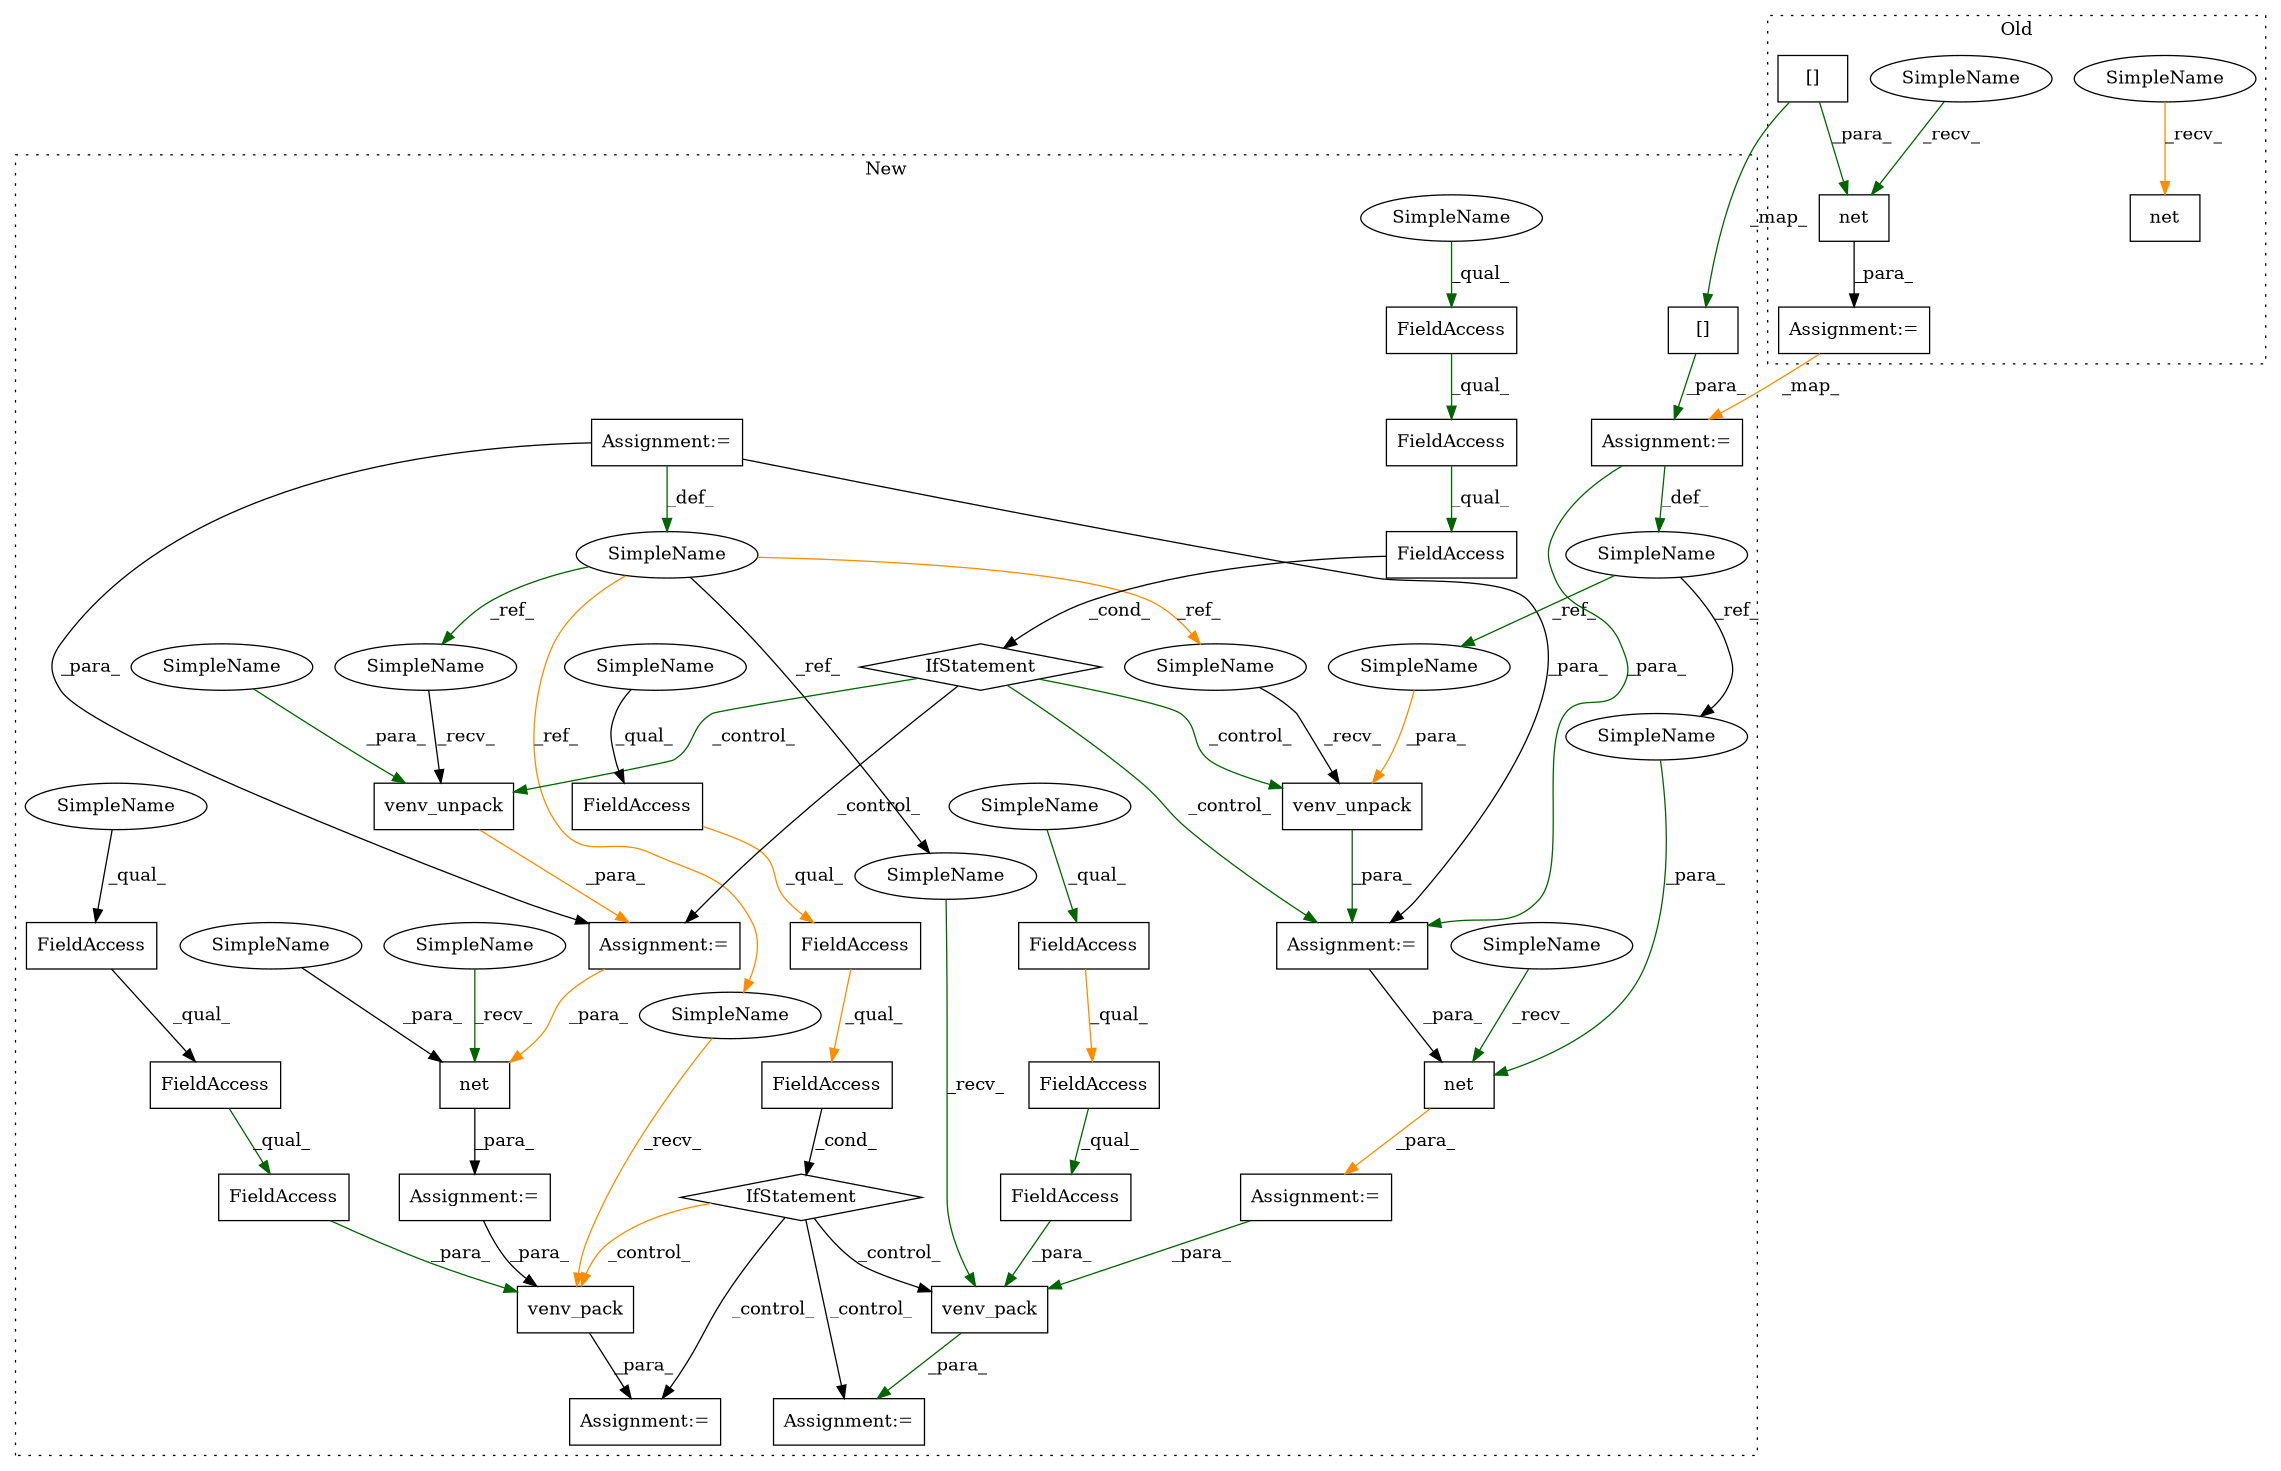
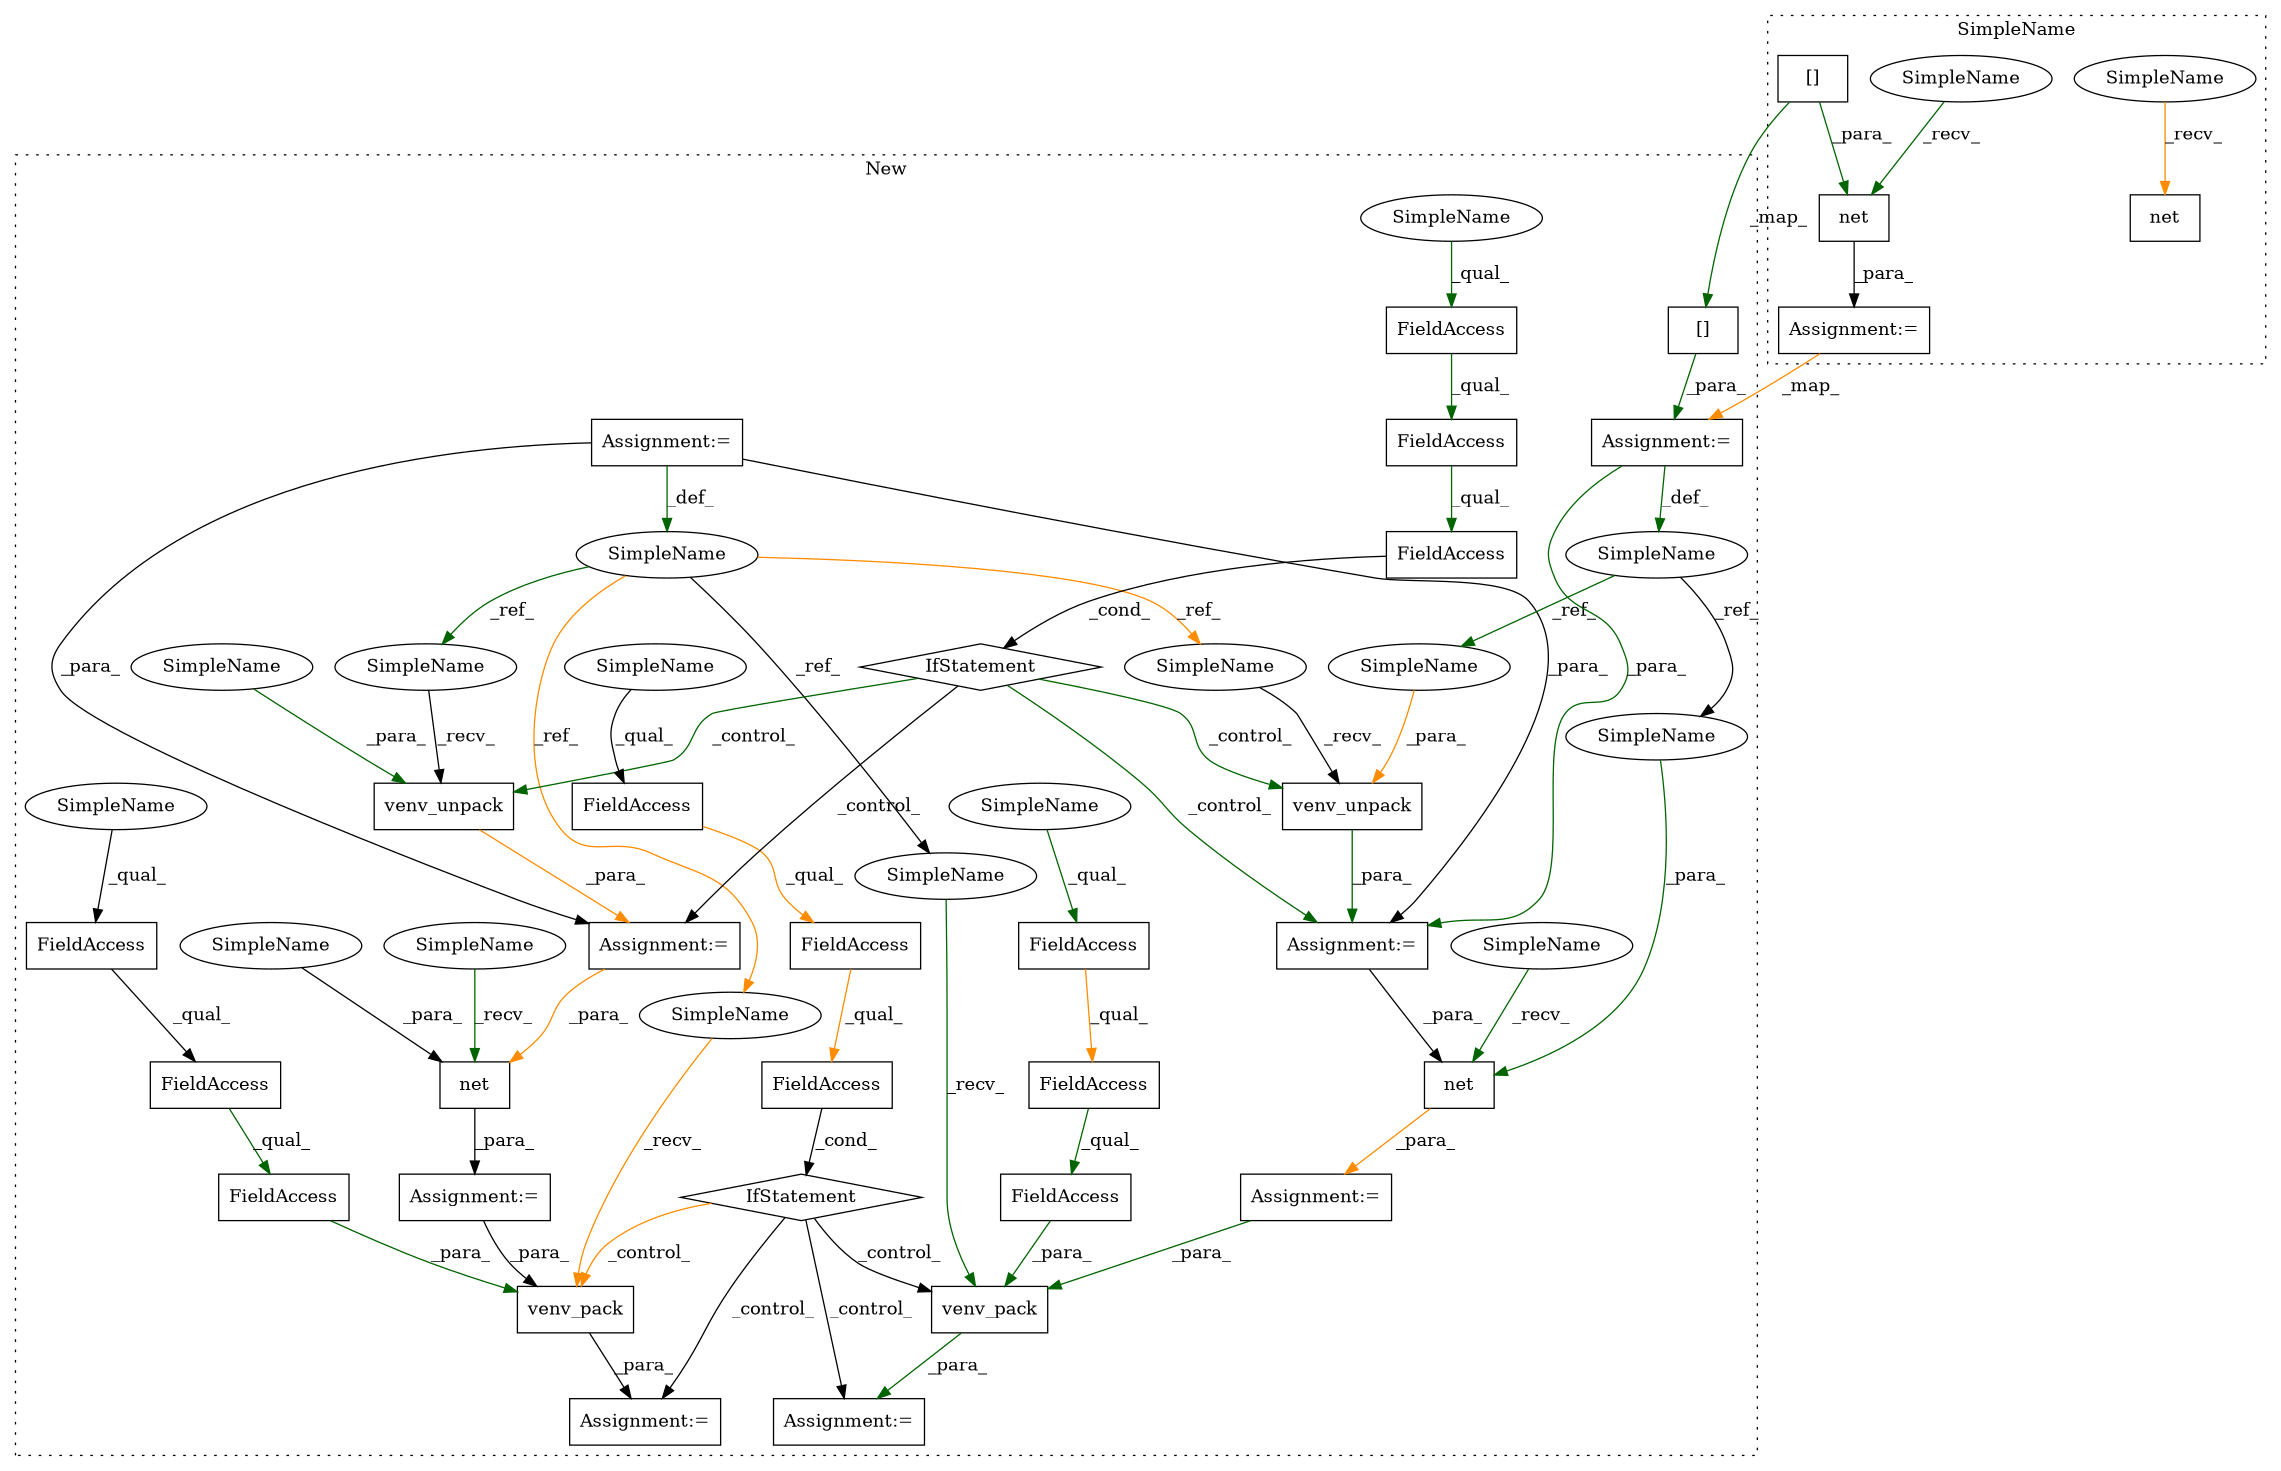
  digraph {
    fontname="DejaVu Serif"
    node [a=42 l=9 s=2488 shape=box fontname="DejaVu Serif"]
    edge [color=darkgreen fontname="DejaVu Serif"]
    n1 [a=32 l="4,1" label=net s="2121,2145"]
    n2 [a=32 l="4,1" label=net s="1991,2010"]
    n3 [a=7 l=1 label="Assignment:=" s=2115]
    n4 [a=2 l="6,1" label="[]" s="2125,2144"]
    n5 [l=4 label=SimpleName s=1986 shape=ellipse]
    n6 [l=4 label=SimpleName s=2116 shape=ellipse]
    n7 [a=32 l="10,1" label=venv_pack s="2465,2510"]
    n8 [a=32 l="12,1" label=venv_unpack s="2234,2257"]
    n9 [label=SimpleName s=1924 shape=ellipse]
    n10 [a=32 l="12,1" label=venv_unpack s="2185,2203"]
    n11 [a=22 l=22 label=FieldAccess]
    n12 [a=22 l=21 label=FieldAccess s=2344]
    n13 [a=22 l=13 label=FieldAccess]
    n14 [a=22 l=13 label=FieldAccess s=2344]
    n15 [a=22 label=FieldAccess]
    n16 [a=32 l="4,1" label=net s="2283,2293"]
    n17 [a=22 l=21 label=FieldAccess s=2137]
    n18 [a=22 label=FieldAccess s=2344]
    n19 [a=22 label=FieldAccess s=2137]
    n20 [a=22 l=13 label=FieldAccess s=2137]
    n21 [a=22 label=FieldAccess s=2411]
    n22 [a=22 l=13 label=FieldAccess s=2411]
    n23 [a=22 l=22 label=FieldAccess s=2411]
    n24 [a=25 l="4,2" label=IfStatement s="2133,2158" shape=diamond]
    n25 [a=32 l="10,1" label=venv_pack s="2393,2433"]
    n26 [a=25 l="4,2" label=IfStatement s="2340,2365" shape=diamond]
    n27 [a=7 l=1 label="Assignment:=" s=2382]
    n28 [a=7 l=1 label="Assignment:=" s=2174]
    n29 [a=7 label="Assignment:=" s=1924]
    n30 [a=7 l=1 label="Assignment:=" s=2277]
    n31 [a=7 l=1 label="Assignment:=" s=2223]
    n32 [a=7 l=1 label="Assignment:=" s=2312]
    n33 [a=7 l=1 label="Assignment:=" s=2454]
    n34 [a=32 l="4,1" label=net s="2318,2333"]
    n35 [l=11 label=SimpleName s=2095 shape=ellipse]
    n36 [a=7 l=1 label="Assignment:=" s=2106]
    n37 [a=2 l="6,1" label="[]" s="2107,2126"]
    n38 [l=11 label=SimpleName s=2246 shape=ellipse]
    n39 [l=11 label=SimpleName s=2322 shape=ellipse]
    n40 [l=4 label=SimpleName s=2278 shape=ellipse]
    n41 [l=4 label=SimpleName shape=ellipse]
    n42 [l=4 label=SimpleName s=2137 shape=ellipse]
    n43 [l=4 label=SimpleName s=2313 shape=ellipse]
    n44 [l=4 label=SimpleName s=2411 shape=ellipse]
    n45 [l=4 label=SimpleName s=2344 shape=ellipse]
    n46 [label=SimpleName s=2175 shape=ellipse]
    n47 [label=SimpleName s=2224 shape=ellipse]
    n48 [label=SimpleName s=2455 shape=ellipse]
    n49 [label=SimpleName s=2383 shape=ellipse]
    n50 [l=6 label=SimpleName s=2197 shape=ellipse]
    n51 [l=6 label=SimpleName s=2287 shape=ellipse]
    subgraph cluster_1 {
-     label=Old
+     label=SimpleName
      style=dotted
      n1
      n2
      n3
      n4
      n5
      n6
    }
    subgraph cluster_2 {
      label=New
      style=dotted
      n7
      n8
      n9
      n10
      n11
      n12
      n13
      n14
      n15
      n16
      n17
      n18
      n19
      n20
      n21
      n22
      n23
      n24
      n25
      n26
      n27
      n28
      n29
      n30
      n31
      n32
      n33
      n34
      n35
      n36
      n37
      n38
      n39
      n40
      n41
      n42
      n43
      n44
      n45
      n46
      n47
      n48
      n49
      n50
      n51
    }
    n1 -> n3 [label=_para_ color=black]
    n3 -> n36 [label=_map_ color=darkorange]
    n4 -> n1 [label=_para_]
    n4 -> n37 [label=_map_]
    n5 -> n2 [label=_recv_ color=darkorange]
    n6 -> n1 [label=_recv_]
    n7 -> n33 [label=_para_]
    n8 -> n31 [label=_para_]
    n9 -> n46 [label=_ref_]
    n9 -> n47 [label=_ref_ color=darkorange]
    n9 -> n48 [label=_ref_ color=black]
    n9 -> n49 [label=_ref_ color=darkorange]
    n10 -> n28 [label=_para_ color=darkorange]
    n11 -> n7 [label=_para_]
    n12 -> n26 [label=_cond_ color=black]
    n13 -> n11 [label=_qual_]
    n14 -> n12 [label=_qual_ color=darkorange]
    n15 -> n13 [label=_qual_ color=darkorange]
    n16 -> n30 [label=_para_ color=black]
    n17 -> n24 [label=_cond_ color=black]
    n18 -> n14 [label=_qual_ color=darkorange]
    n19 -> n20 [label=_qual_]
    n20 -> n17 [label=_qual_]
    n21 -> n22 [label=_qual_ color=black]
    n22 -> n23 [label=_qual_]
    n23 -> n25 [label=_para_]
    n24 -> n8 [label=_control_]
    n24 -> n10 [label=_control_]
    n24 -> n28 [label=_control_ color=black]
    n24 -> n31 [label=_control_]
    n25 -> n27 [label=_para_ color=black]
    n26 -> n7 [label=_control_ color=black]
    n26 -> n25 [label=_control_ color=darkorange]
    n26 -> n27 [label=_control_ color=black]
    n26 -> n33 [label=_control_ color=black]
    n28 -> n16 [label=_para_ color=darkorange]
    n29 -> n9 [label=_def_]
    n29 -> n28 [label=_para_ color=black]
    n29 -> n31 [label=_para_ color=black]
    n30 -> n25 [label=_para_ color=black]
    n31 -> n34 [label=_para_ color=black]
    n32 -> n7 [label=_para_]
    n34 -> n32 [label=_para_ color=darkorange]
    n35 -> n38 [label=_ref_]
    n35 -> n39 [label=_ref_ color=black]
    n36 -> n31 [label=_para_]
    n36 -> n35 [label=_def_]
    n37 -> n36 [label=_para_]
    n38 -> n8 [label=_para_ color=darkorange]
    n39 -> n34 [label=_para_]
    n40 -> n16 [label=_recv_]
    n41 -> n15 [label=_qual_]
    n42 -> n19 [label=_qual_]
    n43 -> n34 [label=_recv_]
    n44 -> n21 [label=_qual_ color=black]
    n45 -> n18 [label=_qual_ color=black]
    n46 -> n10 [label=_recv_ color=black]
    n47 -> n8 [label=_recv_ color=black]
    n48 -> n7 [label=_recv_]
    n49 -> n25 [label=_recv_ color=darkorange]
    n50 -> n10 [label=_para_]
    n51 -> n16 [label=_para_ color=black]
  }
